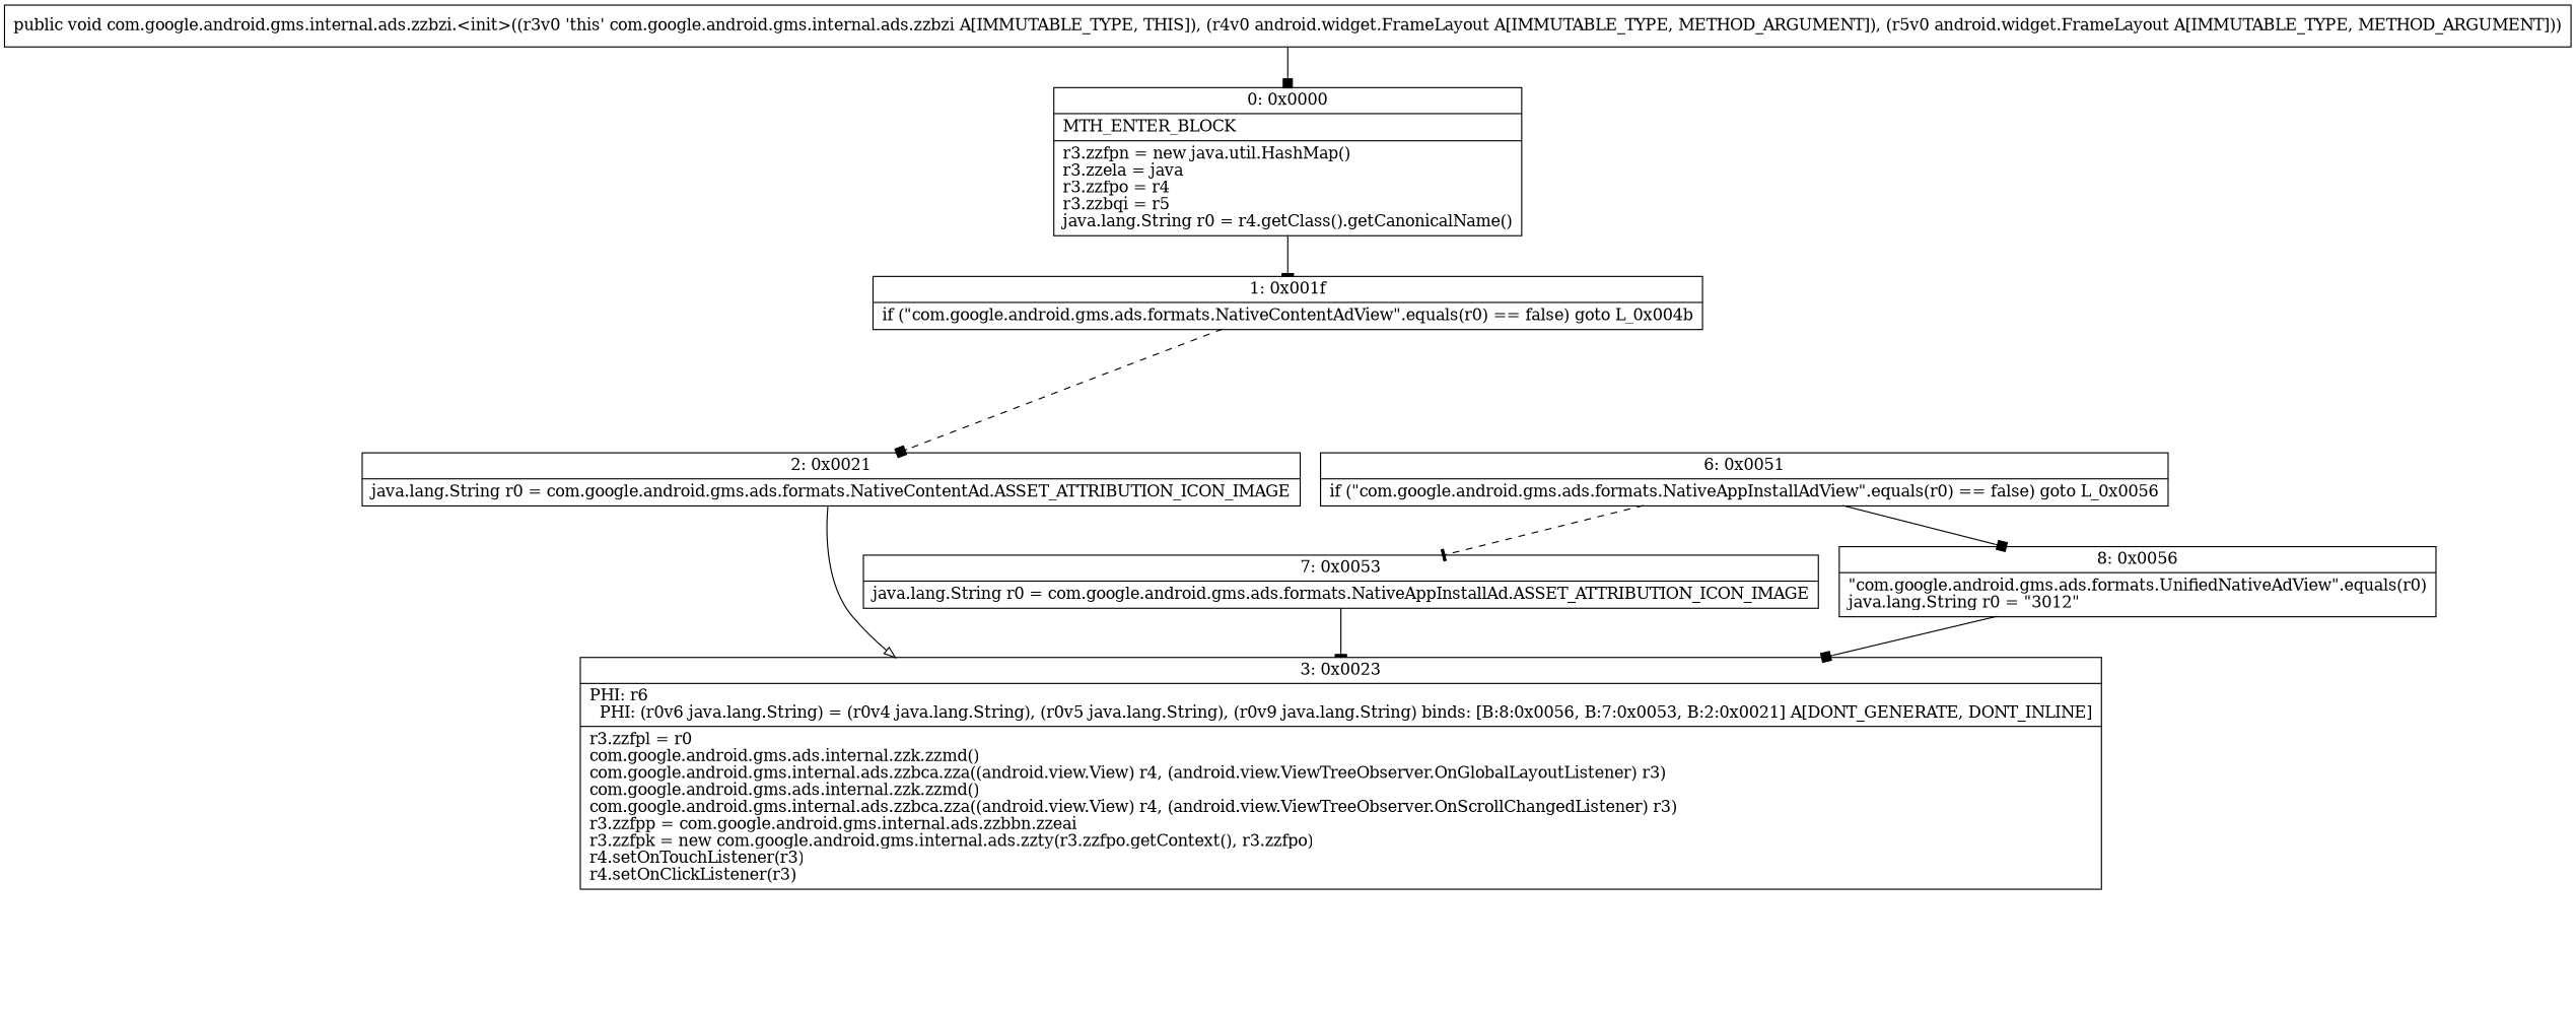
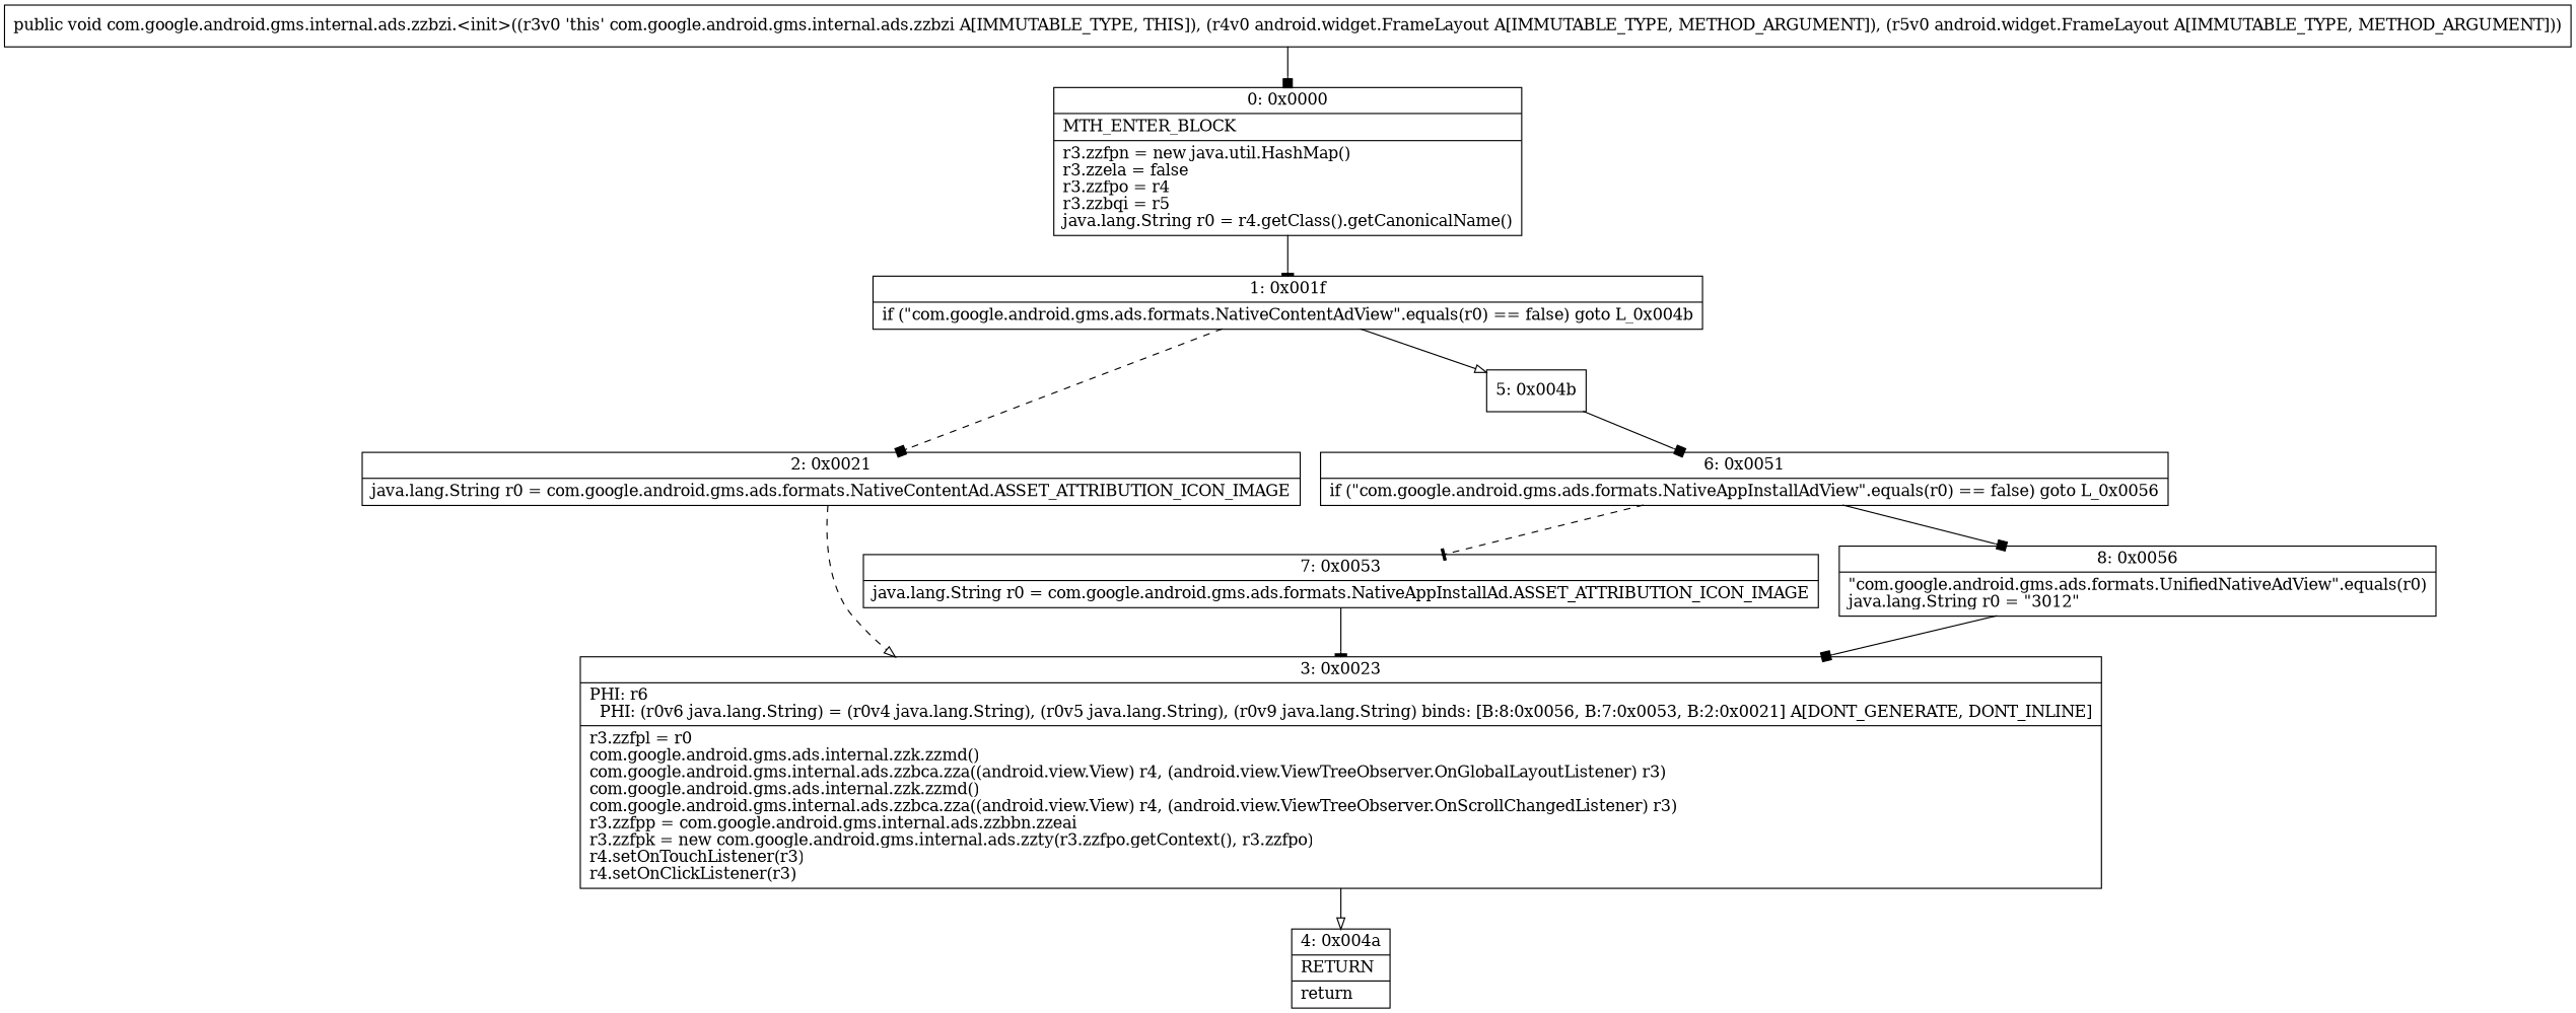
  digraph {
    node [shape=record]
    edge [arrowhead=box]
-   n1 [label="{0\:\ 0x0000|MTH_ENTER_BLOCK\l|r3.zzfpn = new java.util.HashMap()\lr3.zzela = java\lr3.zzfpo = r4\lr3.zzbqi = r5\ljava.lang.String r0 = r4.getClass().getCanonicalName()\l}"]
+   n1 [label="{0\:\ 0x0000|MTH_ENTER_BLOCK\l|r3.zzfpn = new java.util.HashMap()\lr3.zzela = false\lr3.zzfpo = r4\lr3.zzbqi = r5\ljava.lang.String r0 = r4.getClass().getCanonicalName()\l}"]
    n2 [label="{1\:\ 0x001f|if (\"com.google.android.gms.ads.formats.NativeContentAdView\".equals(r0) == false) goto L_0x004b\l}"]
    n3 [label="{2\:\ 0x0021|java.lang.String r0 = com.google.android.gms.ads.formats.NativeContentAd.ASSET_ATTRIBUTION_ICON_IMAGE\l}"]
+   n4 [label="{5\:\ 0x004b}"]
    n5 [label="{3\:\ 0x0023|PHI: r6 \l  PHI: (r0v6 java.lang.String) = (r0v4 java.lang.String), (r0v5 java.lang.String), (r0v9 java.lang.String) binds: [B:8:0x0056, B:7:0x0053, B:2:0x0021] A[DONT_GENERATE, DONT_INLINE]\l|r3.zzfpl = r0\lcom.google.android.gms.ads.internal.zzk.zzmd()\lcom.google.android.gms.internal.ads.zzbca.zza((android.view.View) r4, (android.view.ViewTreeObserver.OnGlobalLayoutListener) r3)\lcom.google.android.gms.ads.internal.zzk.zzmd()\lcom.google.android.gms.internal.ads.zzbca.zza((android.view.View) r4, (android.view.ViewTreeObserver.OnScrollChangedListener) r3)\lr3.zzfpp = com.google.android.gms.internal.ads.zzbbn.zzeai\lr3.zzfpk = new com.google.android.gms.internal.ads.zzty(r3.zzfpo.getContext(), r3.zzfpo)\lr4.setOnTouchListener(r3)\lr4.setOnClickListener(r3)\l}"]
    n6 [label="{6\:\ 0x0051|if (\"com.google.android.gms.ads.formats.NativeAppInstallAdView\".equals(r0) == false) goto L_0x0056\l}"]
+   n7 [label="{4\:\ 0x004a|RETURN\l|return\l}"]
    n8 [label="{7\:\ 0x0053|java.lang.String r0 = com.google.android.gms.ads.formats.NativeAppInstallAd.ASSET_ATTRIBUTION_ICON_IMAGE\l}"]
    n9 [label="{8\:\ 0x0056|\"com.google.android.gms.ads.formats.UnifiedNativeAdView\".equals(r0)\ljava.lang.String r0 = \"3012\"\l}"]
    n10 [label="{public void com.google.android.gms.internal.ads.zzbzi.\<init\>((r3v0 'this' com.google.android.gms.internal.ads.zzbzi A[IMMUTABLE_TYPE, THIS]), (r4v0 android.widget.FrameLayout A[IMMUTABLE_TYPE, METHOD_ARGUMENT]), (r5v0 android.widget.FrameLayout A[IMMUTABLE_TYPE, METHOD_ARGUMENT])) }"]
    n1 -> n2 [arrowhead=tee]
    n2 -> n3 [style=dashed]
-   n3 -> n5 [arrowhead=onormal]
+   n2 -> n4 [arrowhead=onormal]
+   n3 -> n5 [arrowhead=onormal style=dashed]
+   n4 -> n6
+   n5 -> n7 [arrowhead=onormal]
    n6 -> n8 [arrowhead=tee style=dashed]
    n6 -> n9
    n8 -> n5 [arrowhead=tee]
    n9 -> n5
    n10 -> n1
  }
